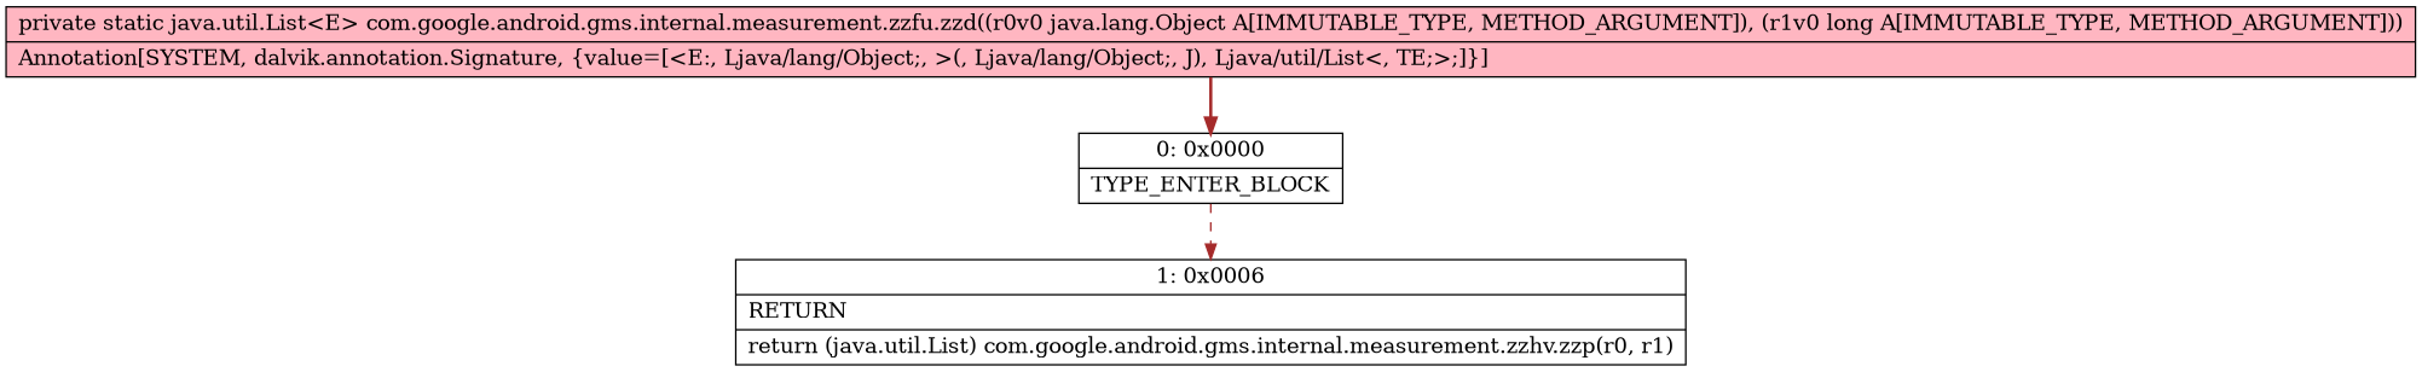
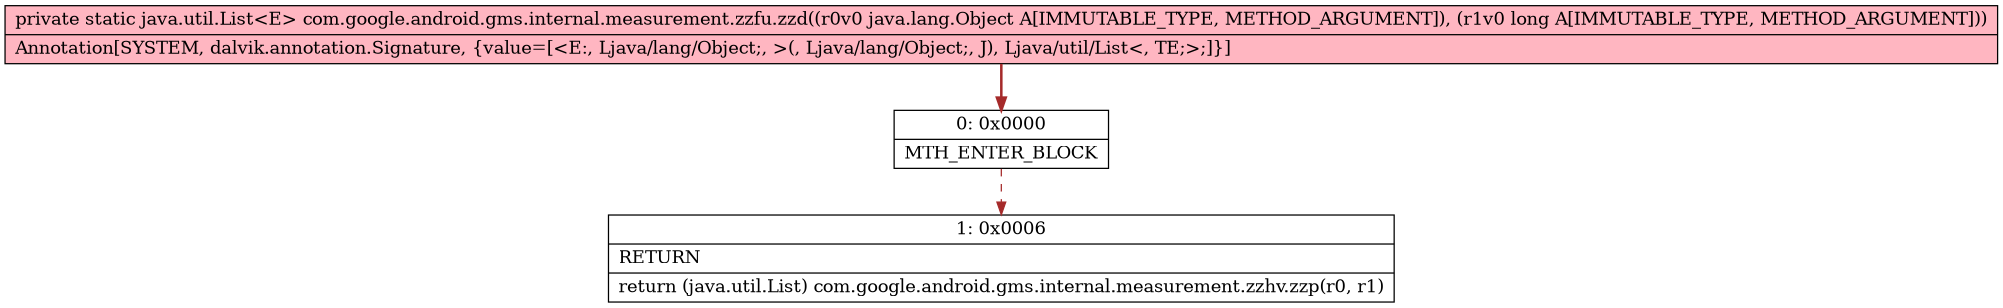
  digraph {
    node [shape=record style=filled fillcolor=white]
    edge [color=brown]
-   n1 [label="{0\:\ 0x0000|TYPE_ENTER_BLOCK\l}"]
+   n1 [label="{0\:\ 0x0000|MTH_ENTER_BLOCK\l}"]
    n2 [label="{1\:\ 0x0006|RETURN\l|return (java.util.List) com.google.android.gms.internal.measurement.zzhv.zzp(r0, r1)\l}"]
    n3 [label="{private static java.util.List\<E\> com.google.android.gms.internal.measurement.zzfu.zzd((r0v0 java.lang.Object A[IMMUTABLE_TYPE, METHOD_ARGUMENT]), (r1v0 long A[IMMUTABLE_TYPE, METHOD_ARGUMENT]))  | Annotation[SYSTEM, dalvik.annotation.Signature, \{value=[\<E:, Ljava\/lang\/Object;, \>(, Ljava\/lang\/Object;, J), Ljava\/util\/List\<, TE;\>;]\}]\l}" fillcolor=lightpink]
    n1 -> n2 [style=dashed]
    n3 -> n1 [style=bold]
  }
